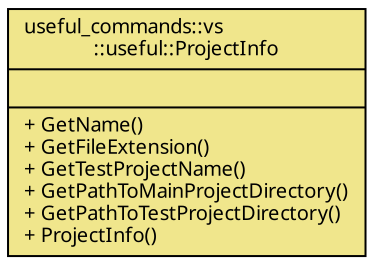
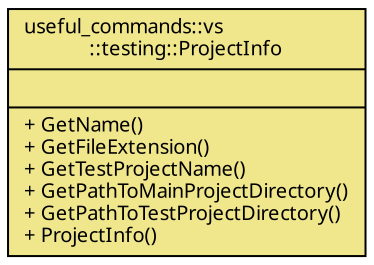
  digraph {
-   n1 [color=black fillcolor=khaki fontcolor=black fontname=Verdana fontsize=10 height=0.2 label="{useful_commands::vs\l::useful::ProjectInfo\n||+ GetName()\l+ GetFileExtension()\l+ GetTestProjectName()\l+ GetPathToMainProjectDirectory()\l+ GetPathToTestProjectDirectory()\l+ ProjectInfo()\l}" shape=record style=filled width=0.4]
+   n1 [color=black fillcolor=khaki fontcolor=black fontname=Verdana fontsize=10 height=0.2 label="{useful_commands::vs\l::testing::ProjectInfo\n||+ GetName()\l+ GetFileExtension()\l+ GetTestProjectName()\l+ GetPathToMainProjectDirectory()\l+ GetPathToTestProjectDirectory()\l+ ProjectInfo()\l}" shape=record style=filled width=0.4]
  }
